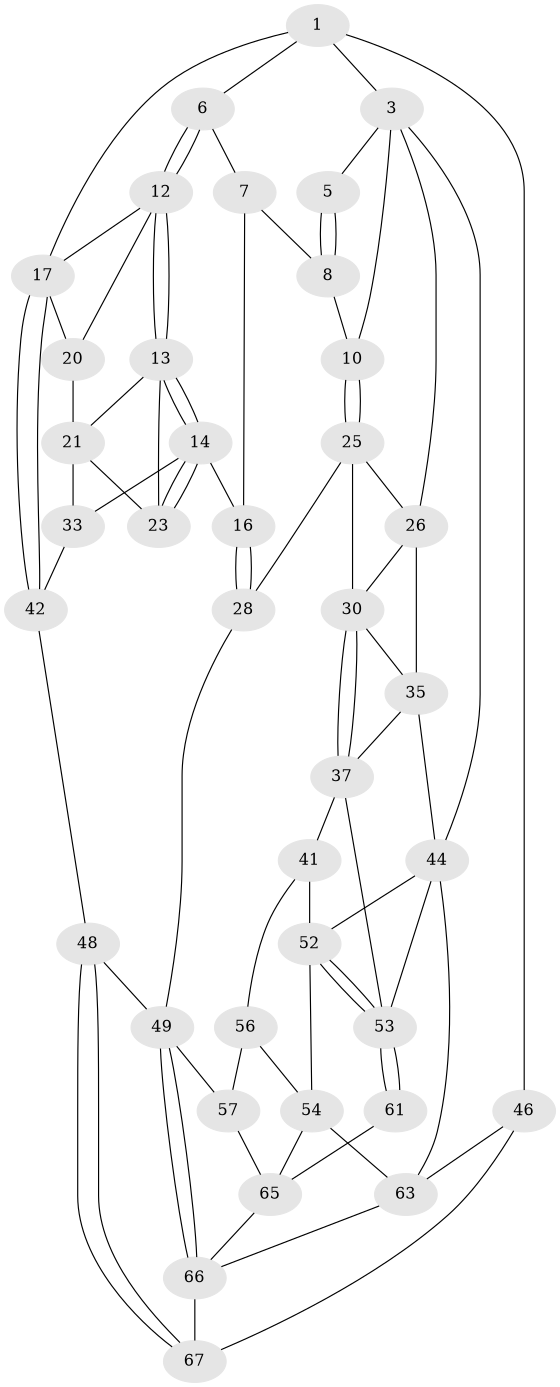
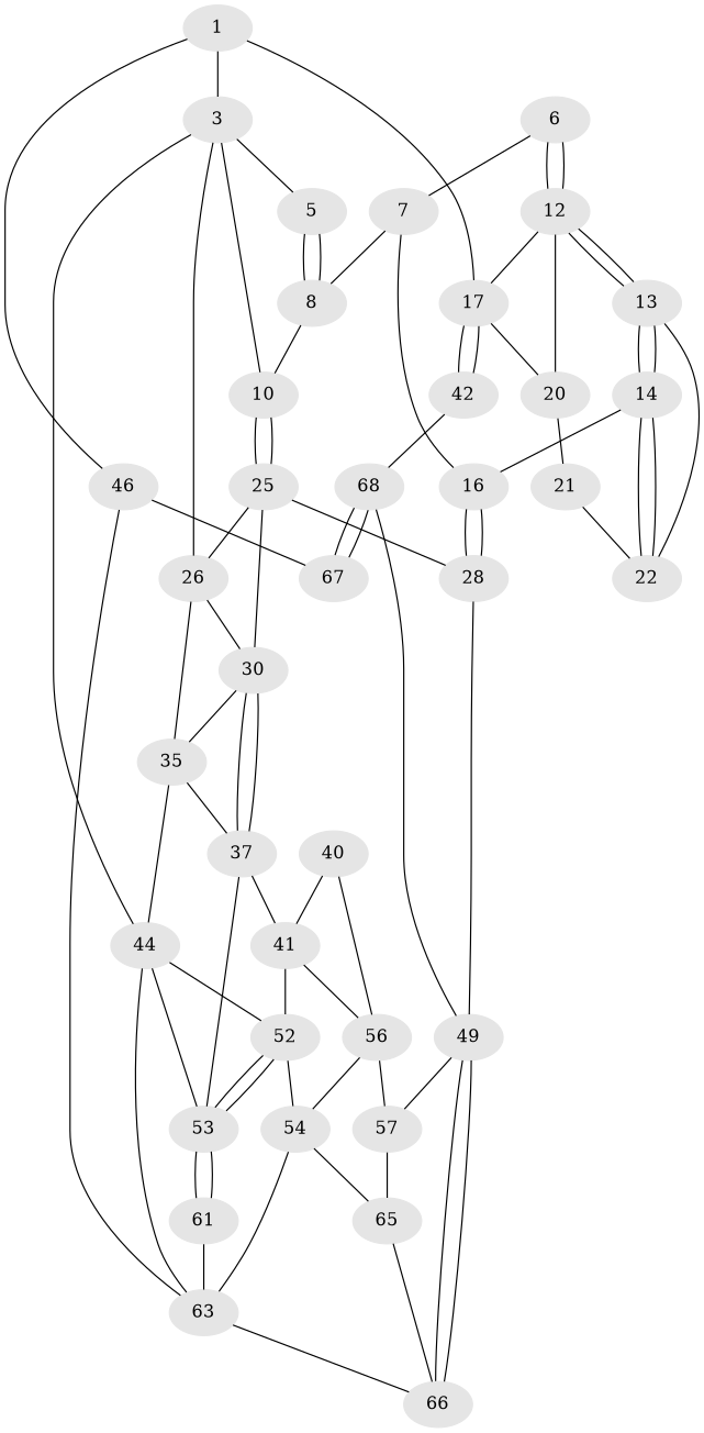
  graph {
    node [color=gray90 style=filled]
    1 [super="+2"]
    3 [super="+4"]
    6
    17 [super="+18"]
    46 [super="+47"]
    5
    10
    26 [super="+27"]
    44 [super="+45"]
    7 [super="+11"]
    12 [super="+19"]
    20 [super="+32"]
    42 [super="+43"]
    63 [super="+64"]
    67 [super="+68"]
    8 [super="+9"]
    25 [super="+29"]
    30 [super="+31"]
    35 [super="+36"]
    53 [super="+54"]
    52
    16
    13 [super="+22"]
    28 [super="+39"]
    14 [super="+15"]
    21 [super="+24"]
-   23
-   33 [super="+34"]
+   23 [label=22]
    49 [super="+50"]
-   48
+   48 [label=68]
    37 [super="+38"]
+   40 [super="+55"]
    41 [super="+51"]
    56 [super="+58"]
    57 [super="+60"]
    66 [super="+69"]
    61
    n38 [label=54 super="+62"]
    65
    1 -- 3
-   1 -- 6
    1 -- 17
    1 -- 46
    3 -- 5
    3 -- 10
    3 -- 26
    3 -- 44
    6 -- 7
    6 -- 12
    6 -- 12
    17 -- 20
    17 -- 42
    17 -- 42
    46 -- 63
    46 -- 67 [weight=2]
    5 -- 8
    5 -- 8
    10 -- 25
    10 -- 25
    26 -- 30
    26 -- 35
    44 -- 63
    44 -- 53
    44 -- 52
    7 -- 8 [weight=2]
    7 -- 16
    12 -- 17
    12 -- 20
    12 -- 13
    12 -- 13
    20 -- 21
    42 -- 48
    63 -- 66
    8 -- 10
    25 -- 26
    25 -- 30
    25 -- 28
    30 -- 35
    30 -- 37
    30 -- 37
    35 -- 44
    35 -- 37
    53 -- 61
    53 -- 61
    52 -- 53
    52 -- 53
    52 -- n38
    16 -- 28
    16 -- 28
    13 -- 14
    13 -- 14
-   13 -- 21
    13 -- 23
    28 -- 49
    14 -- 16
    14 -- 23
    14 -- 23
-   14 -- 33
    21 -- 23
-   21 -- 33
-   33 -- 42
    49 -- 57
    49 -- 66
    49 -- 66
    48 -- 67
    48 -- 67
    48 -- 49
    37 -- 53
    37 -- 41
+   40 -- 41
+   40 -- 56
    41 -- 52
    41 -- 56
    56 -- 57
    56 -- n38
    57 -- 65
-   66 -- 67
-   61 -- 65
+   61 -- 63
    n38 -- 63
    n38 -- 65
    65 -- 66
  }
